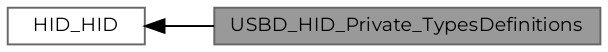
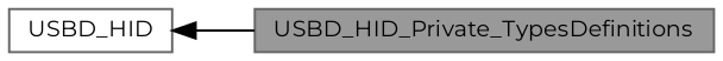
  digraph {
    rankdir=LR
    fontname=Montserrat
    node [fontname=Montserrat fontsize=10 shape=box style=filled]
-   n1 [color=grey40 fillcolor=white height=0.2 label=HID_HID width=0.4]
+   n1 [color=grey40 fillcolor=white height=0.2 label=USBD_HID width=0.4]
    n2 [color=gray40 fillcolor=grey60 fontcolor=black height=0.2 label=USBD_HID_Private_TypesDefinitions width=0.4]
    n1 -> n2 [dir=back fontname=Montserrat fontsize=10 labelfontname=Helvetica labelfontsize=10 shape=plaintext style=solid]
  }
